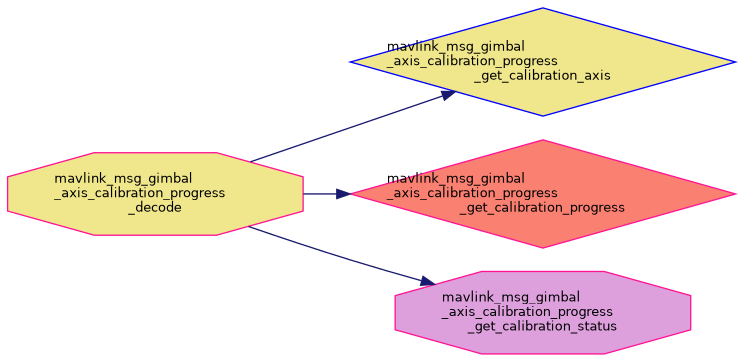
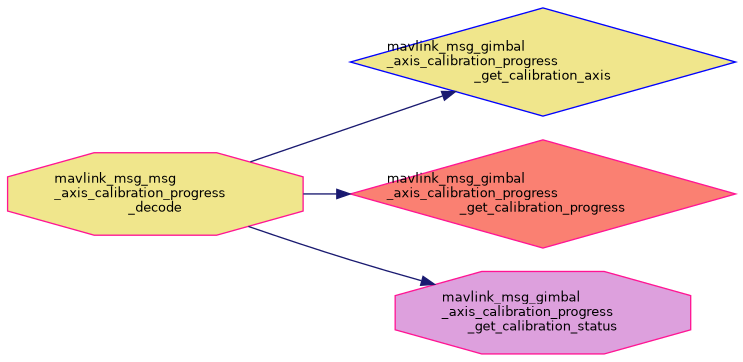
  digraph {
    rankdir=LR
    node [color=deeppink fillcolor=khaki fontname=Helvetica fontsize=10 shape=octagon style=filled]
    edge [color=midnightblue fontname=Helvetica fontsize=10 labelfontname=Helvetica labelfontsize=10 style=solid]
-   n1 [fontcolor=black height=0.2 label="mavlink_msg_gimbal\l_axis_calibration_progress\l_decode" width=0.4]
+   n1 [fontcolor=black height=0.2 label="mavlink_msg_msg\l_axis_calibration_progress\l_decode" width=0.4]
    n2 [color=blue height=0.2 label="mavlink_msg_gimbal\l_axis_calibration_progress\l_get_calibration_axis" shape=diamond width=0.4]
    n3 [fillcolor=salmon height=0.2 label="mavlink_msg_gimbal\l_axis_calibration_progress\l_get_calibration_progress" shape=diamond width=0.4]
    n4 [fillcolor=plum height=0.2 label="mavlink_msg_gimbal\l_axis_calibration_progress\l_get_calibration_status" width=0.4]
    n1 -> n2
    n1 -> n3
    n1 -> n4
  }
